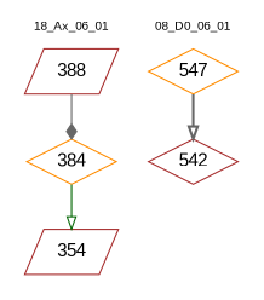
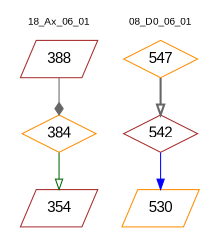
  digraph {
    fontname="Liberation Sans"
    node [color=brown fontname="Liberation Sans" shape=parallelogram]
    edge [arrowhead=onormal color=gray40 fontname="Liberation Sans" style=solid]
    n1 [label=388]
    n2 [color=darkorange label=384 shape=diamond]
    n3 [label=354]
    n4 [color=darkorange label=547 shape=diamond]
    n5 [label=542 shape=diamond]
+   n6 [color=darkorange label=530]
    subgraph cluster_1 {
      color=white
      fontsize=10
      label="18_Ax_06_01"
      n1
      n2
      n3
    }
    subgraph cluster_2 {
      color=white
      fontsize=10
      label="08_D0_06_01"
      n4
      n5
+     n6
    }
    n1 -> n2 [arrowhead=diamond]
    n2 -> n3 [color=darkgreen]
    n4 -> n5 [style=bold]
+   n5 -> n6 [arrowhead=normal color=blue]
  }
